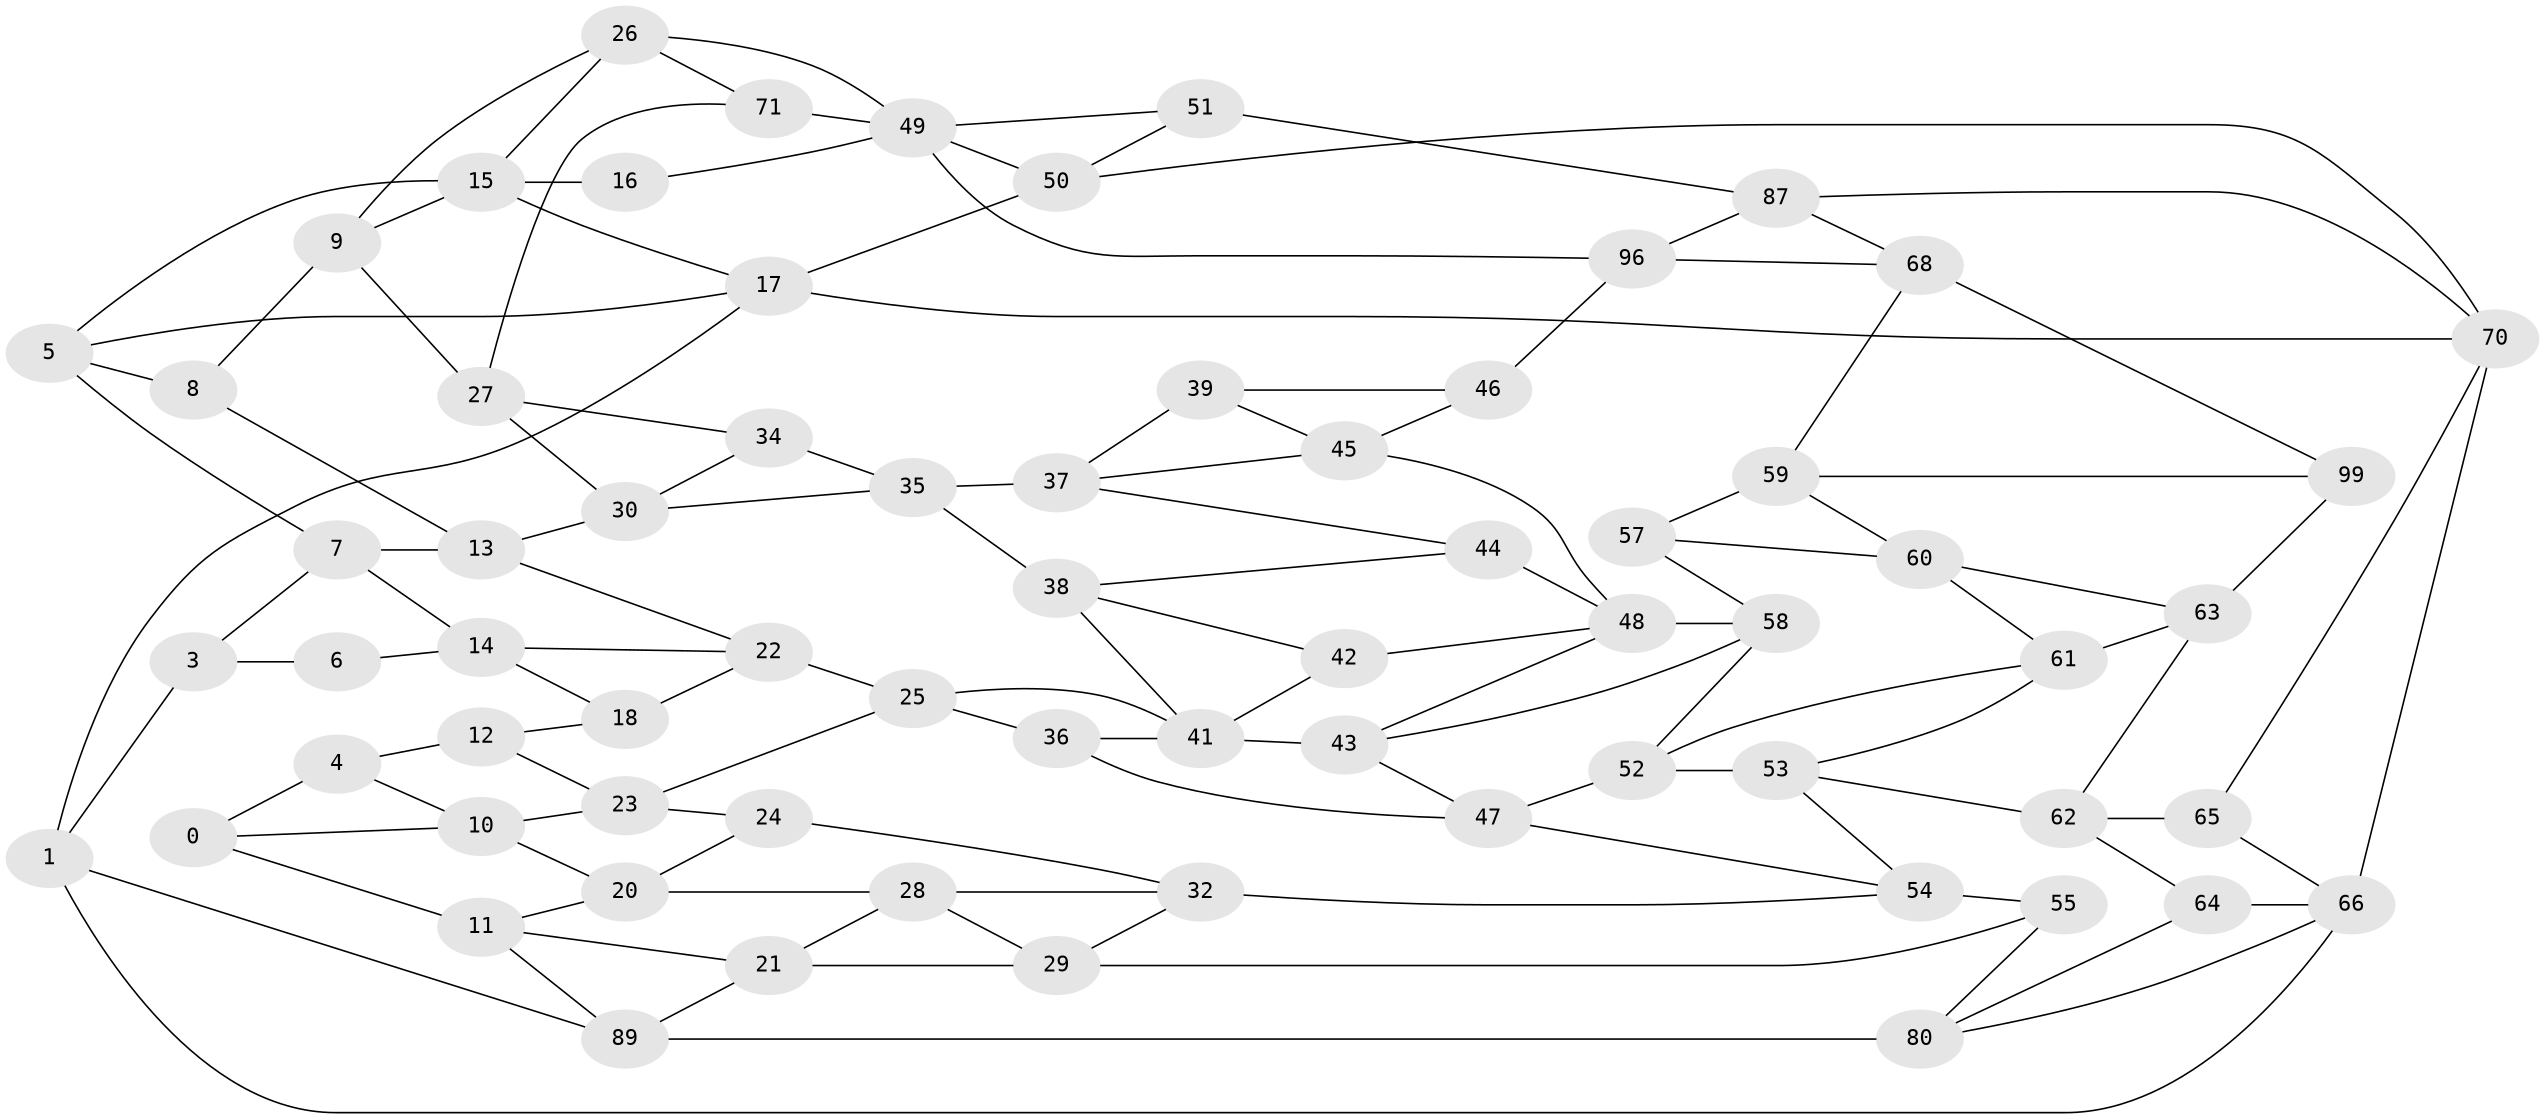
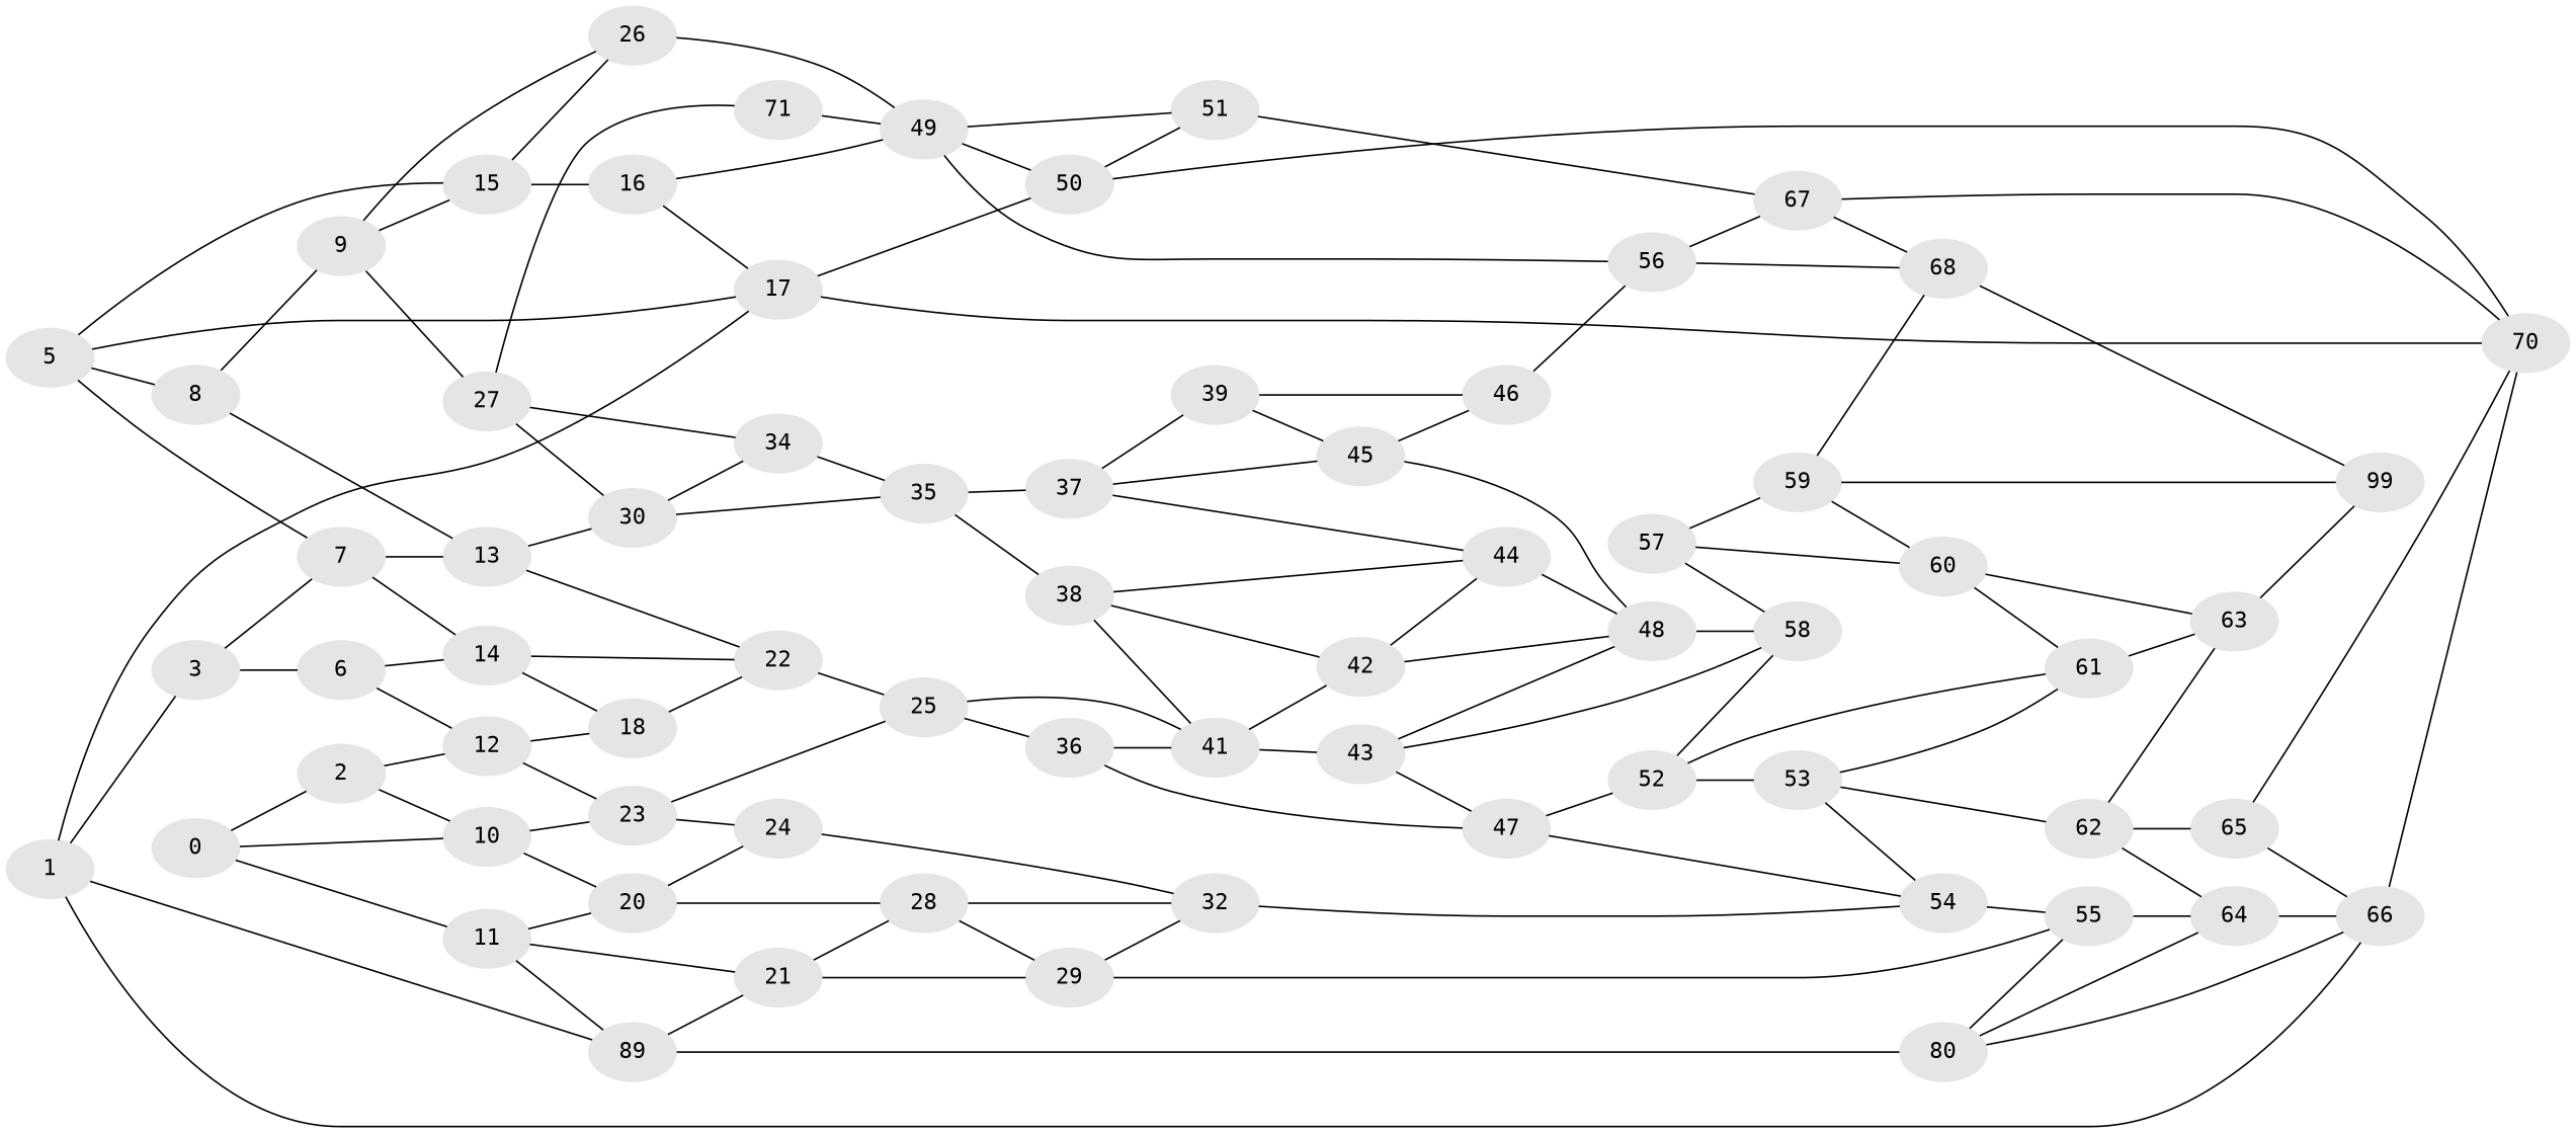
  graph {
    fontname="DejaVu Sans Mono"
    rankdir=LR
    node [color=gray90 fontname="DejaVu Sans Mono" style=filled]
    edge [fontname="DejaVu Sans Mono" weight=1.0]
    1
    3
    17
    n4 [label=89]
    66
    6
    7
    50
    70
    21
    n11 [label=80]
    n12 [label=0]
-   4
+   4 [label=2]
    10
    11
    12
    20
    23
    14
    13
    18
    5
    8
    15
    9
    26
    16
    22
    30
    27
    49
    n32 [label=71]
    34
    24
    28
    25
    29
    35
-   56 [label=96]
+   56
    51
    55
    64
    32
    36
    41
    54
    47
    42
    43
    37
    38
    46
    39
    44
    45
    52
    48
    58
-   67 [label=87]
+   67
    68
    53
    61
    62
    63
    65
    n66 [label=99]
    57
    59
    60
    1 -- 3
    1 -- 17
    1 -- n4
    1 -- 66
    3 -- 6
    3 -- 7
    17 -- 50
    17 -- 70
    n4 -- 21
    n4 -- n11
    66 -- 70
+   6 -- 12
    6 -- 14
    7 -- 14
    7 -- 13
    50 -- 70
    50 -- 51
    21 -- 28
    21 -- 29
    n11 -- 66
    n11 -- 55
    n11 -- 64
    n12 -- 4
    n12 -- 10
    n12 -- 11
    4 -- 10
    4 -- 12
    10 -- 20
    10 -- 23
    11 -- n4
    11 -- 21
    11 -- 20
    12 -- 23
    12 -- 18
    20 -- 24
    20 -- 28
    23 -- 24
    23 -- 25
    14 -- 18
    14 -- 22
    13 -- 22
    13 -- 30
    18 -- 22
    5 -- 17
    5 -- 7
    5 -- 8
    5 -- 15
    8 -- 13
    8 -- 9
    15 -- 26
    15 -- 16
    9 -- 15
    9 -- 26
    9 -- 27
    26 -- 49
-   26 -- n32
-   15 -- 17
+   16 -- 17
    16 -- 49
    22 -- 25
    30 -- 34
    30 -- 35
    27 -- 30
    27 -- n32
    27 -- 34
    49 -- 50
    49 -- 56
    49 -- 51
    n32 -- 49
    34 -- 35
    24 -- 32
    28 -- 29
    28 -- 32
    25 -- 36
    25 -- 41
    29 -- 55
    29 -- 32
    35 -- 37
    35 -- 38
    56 -- 67
    56 -- 68
    51 -- 67
+   55 -- 64
    64 -- 66
    32 -- 54
    36 -- 41 [weight=2.0]
    36 -- 47
    41 -- 42
    41 -- 43
    54 -- 55
    47 -- 54
    47 -- 52
+   42 -- 44
    42 -- 48
    43 -- 47
    43 -- 48
    43 -- 58
    37 -- 39
    37 -- 44
    37 -- 45
    38 -- 41
    38 -- 42
    38 -- 44
    46 -- 56
    39 -- 46
    39 -- 45
    44 -- 48
    45 -- 46
    45 -- 48
    52 -- 58
    52 -- 53
    52 -- 61
    48 -- 58
    67 -- 70
    67 -- 68
    68 -- n66
    53 -- 54
    53 -- 61
    53 -- 62
    61 -- 63
    62 -- 64
    62 -- 63
    62 -- 65
    63 -- n66
    65 -- 66
    65 -- 70
    57 -- 58
    57 -- 59
    57 -- 60
    59 -- 68
    59 -- n66
    59 -- 60
    60 -- 61
    60 -- 63
  }
